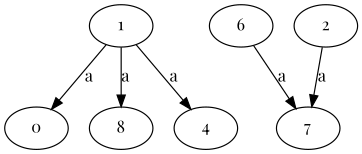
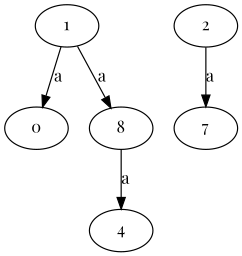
  strict digraph {
    fontname="Playfair Display"
    node [fontname="Playfair Display"]
    edge [fontname="Playfair Display"]
    1
    0
    n3 [label=8]
    4
-   6
    7
    2
    1 -> 0 [label=a]
    1 -> n3 [label=a]
-   1 -> 4 [label=a]
-   6 -> 7 [label=a]
+   n3 -> 4 [label=a]
    2 -> 7 [label=a]
  }
